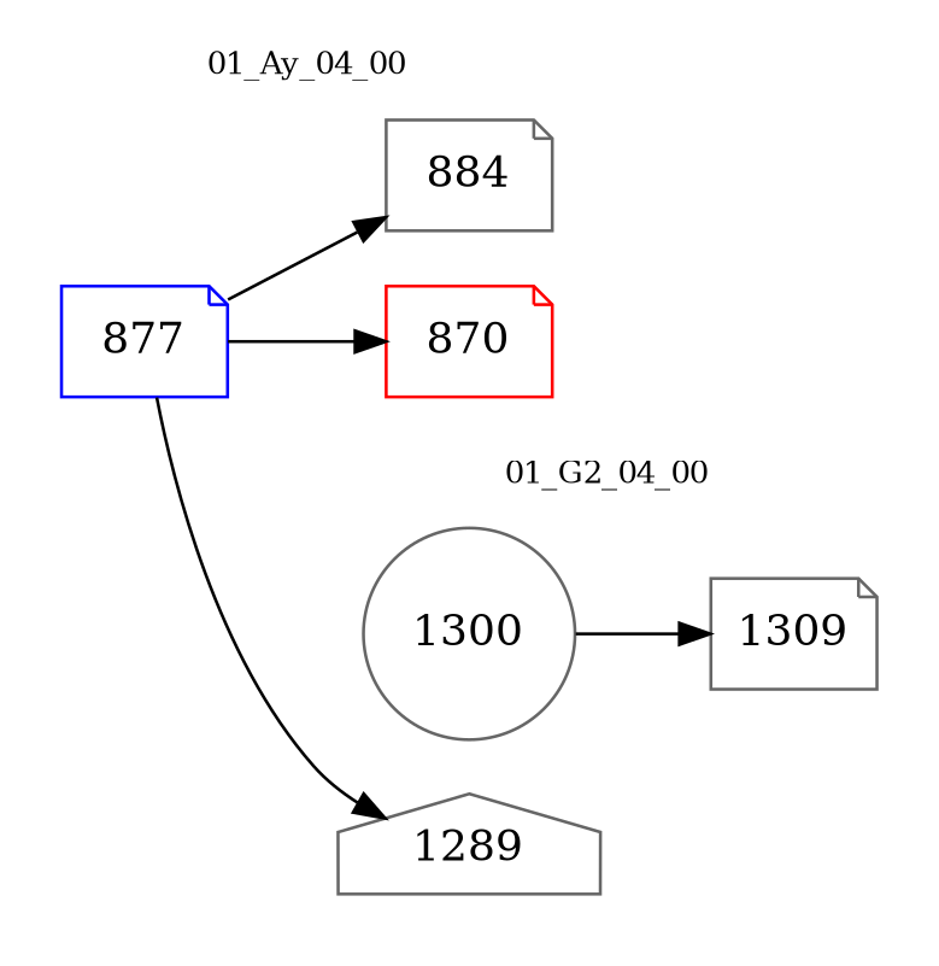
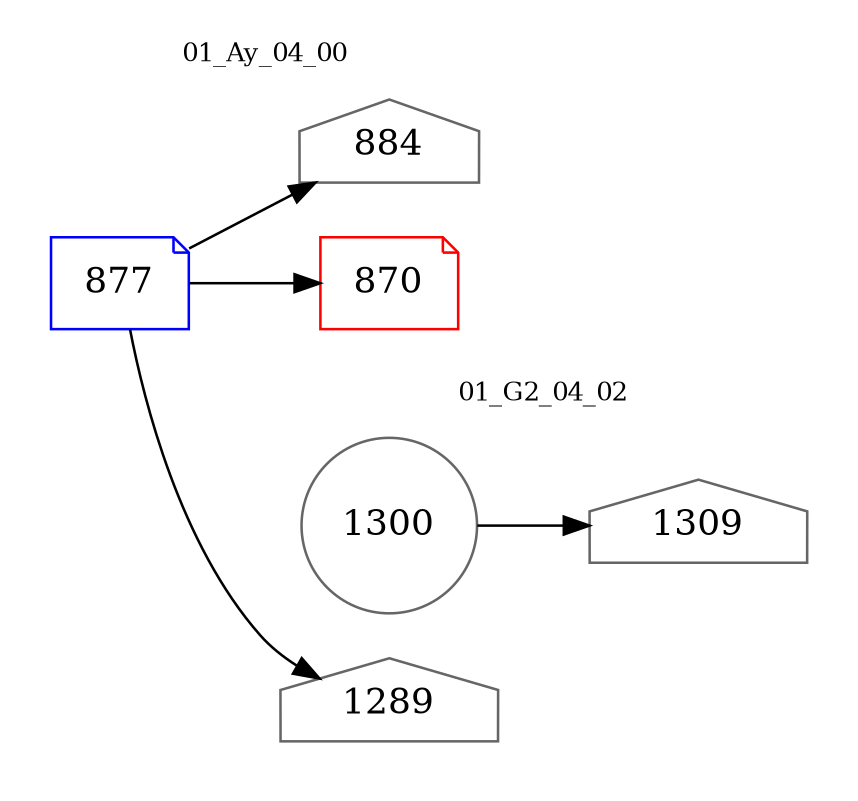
  digraph {
    rankdir=LR
    node [color=gray40 shape=note]
    edge [color=black]
    n1 [color=blue label=877]
    n2 [color=red label=870]
-   n3 [label=884]
+   n3 [label=884 shape=house]
    n4 [label=1300 shape=circle]
    n5 [label=1289 shape=house]
-   n6 [label=1309]
+   n6 [label=1309 shape=house]
    subgraph cluster_1 {
      color=white
      fontsize=10
      label="01_Ay_04_00"
      n1
      n2
      n3
    }
    subgraph cluster_2 {
      color=white
      fontsize=10
-     label="01_G2_04_00"
+     label="01_G2_04_02"
      n4
      n5
      n6
    }
    n1 -> n2
    n1 -> n3
    n1 -> n5
    n4 -> n6
  }
